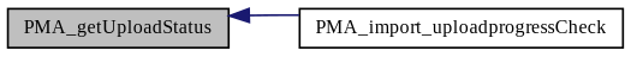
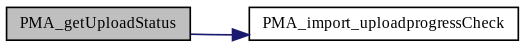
  digraph {
    rankdir=LR
    fontname="Liberation Serif"
    node [color=black fontname="Liberation Serif" fontsize=10 shape=record style=filled]
    n1 [fillcolor=grey75 fontcolor=black height=0.2 label=PMA_getUploadStatus width=0.4]
    n2 [fillcolor=white height=0.2 label=PMA_import_uploadprogressCheck width=0.4]
-   n2 -> n1 [color=midnightblue fontname="Liberation Serif" fontsize=10 labelfontname=Helvetica labelfontsize=10 style=solid]
+   n1 -> n2 [color=midnightblue fontname="Liberation Serif" fontsize=10 labelfontname=Helvetica labelfontsize=10 style=solid]
  }
